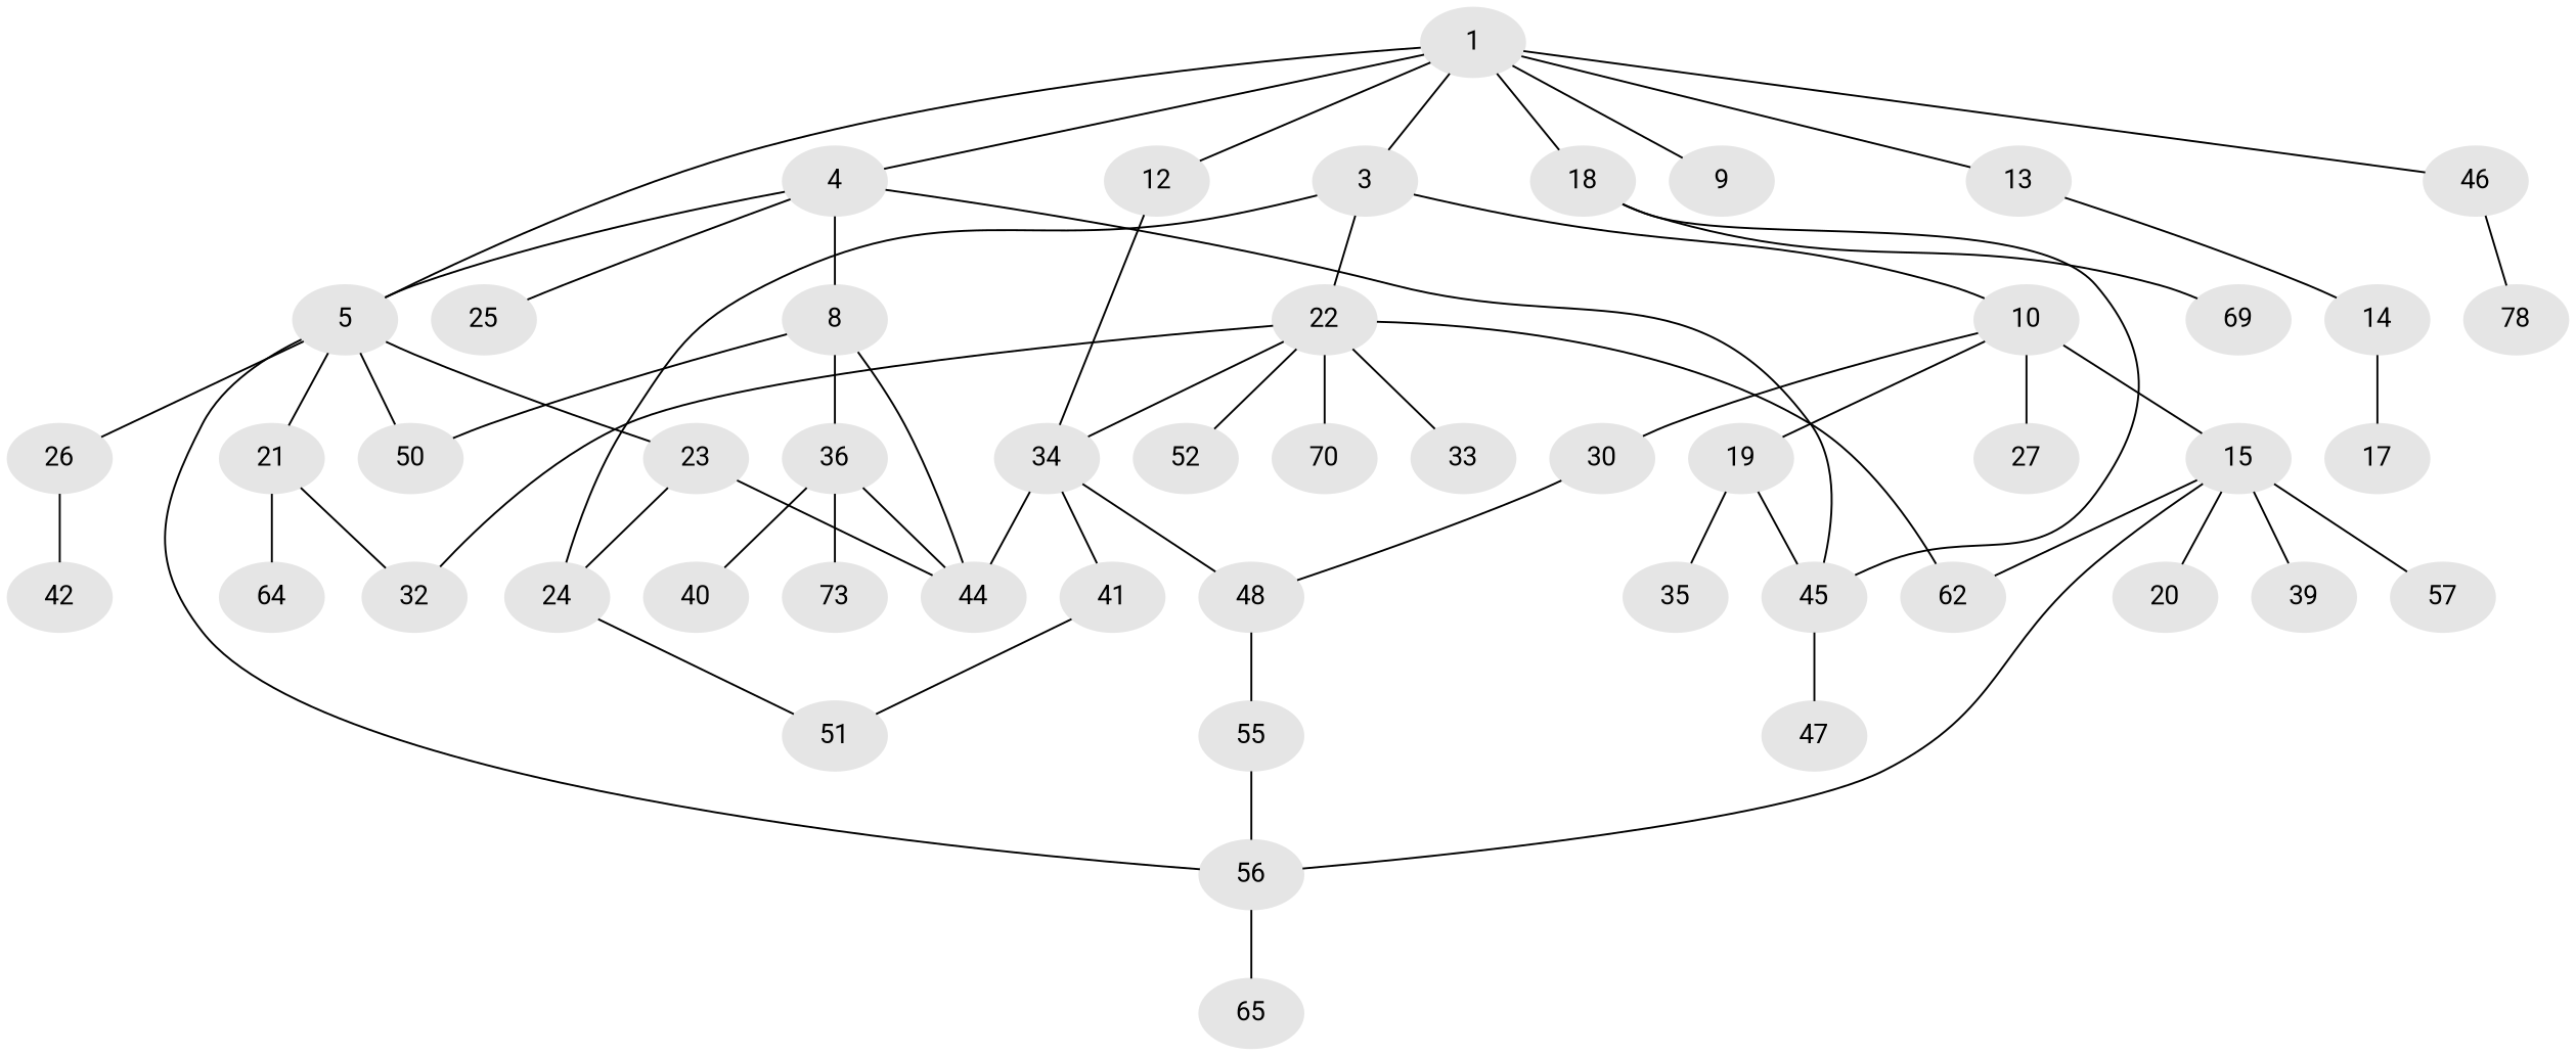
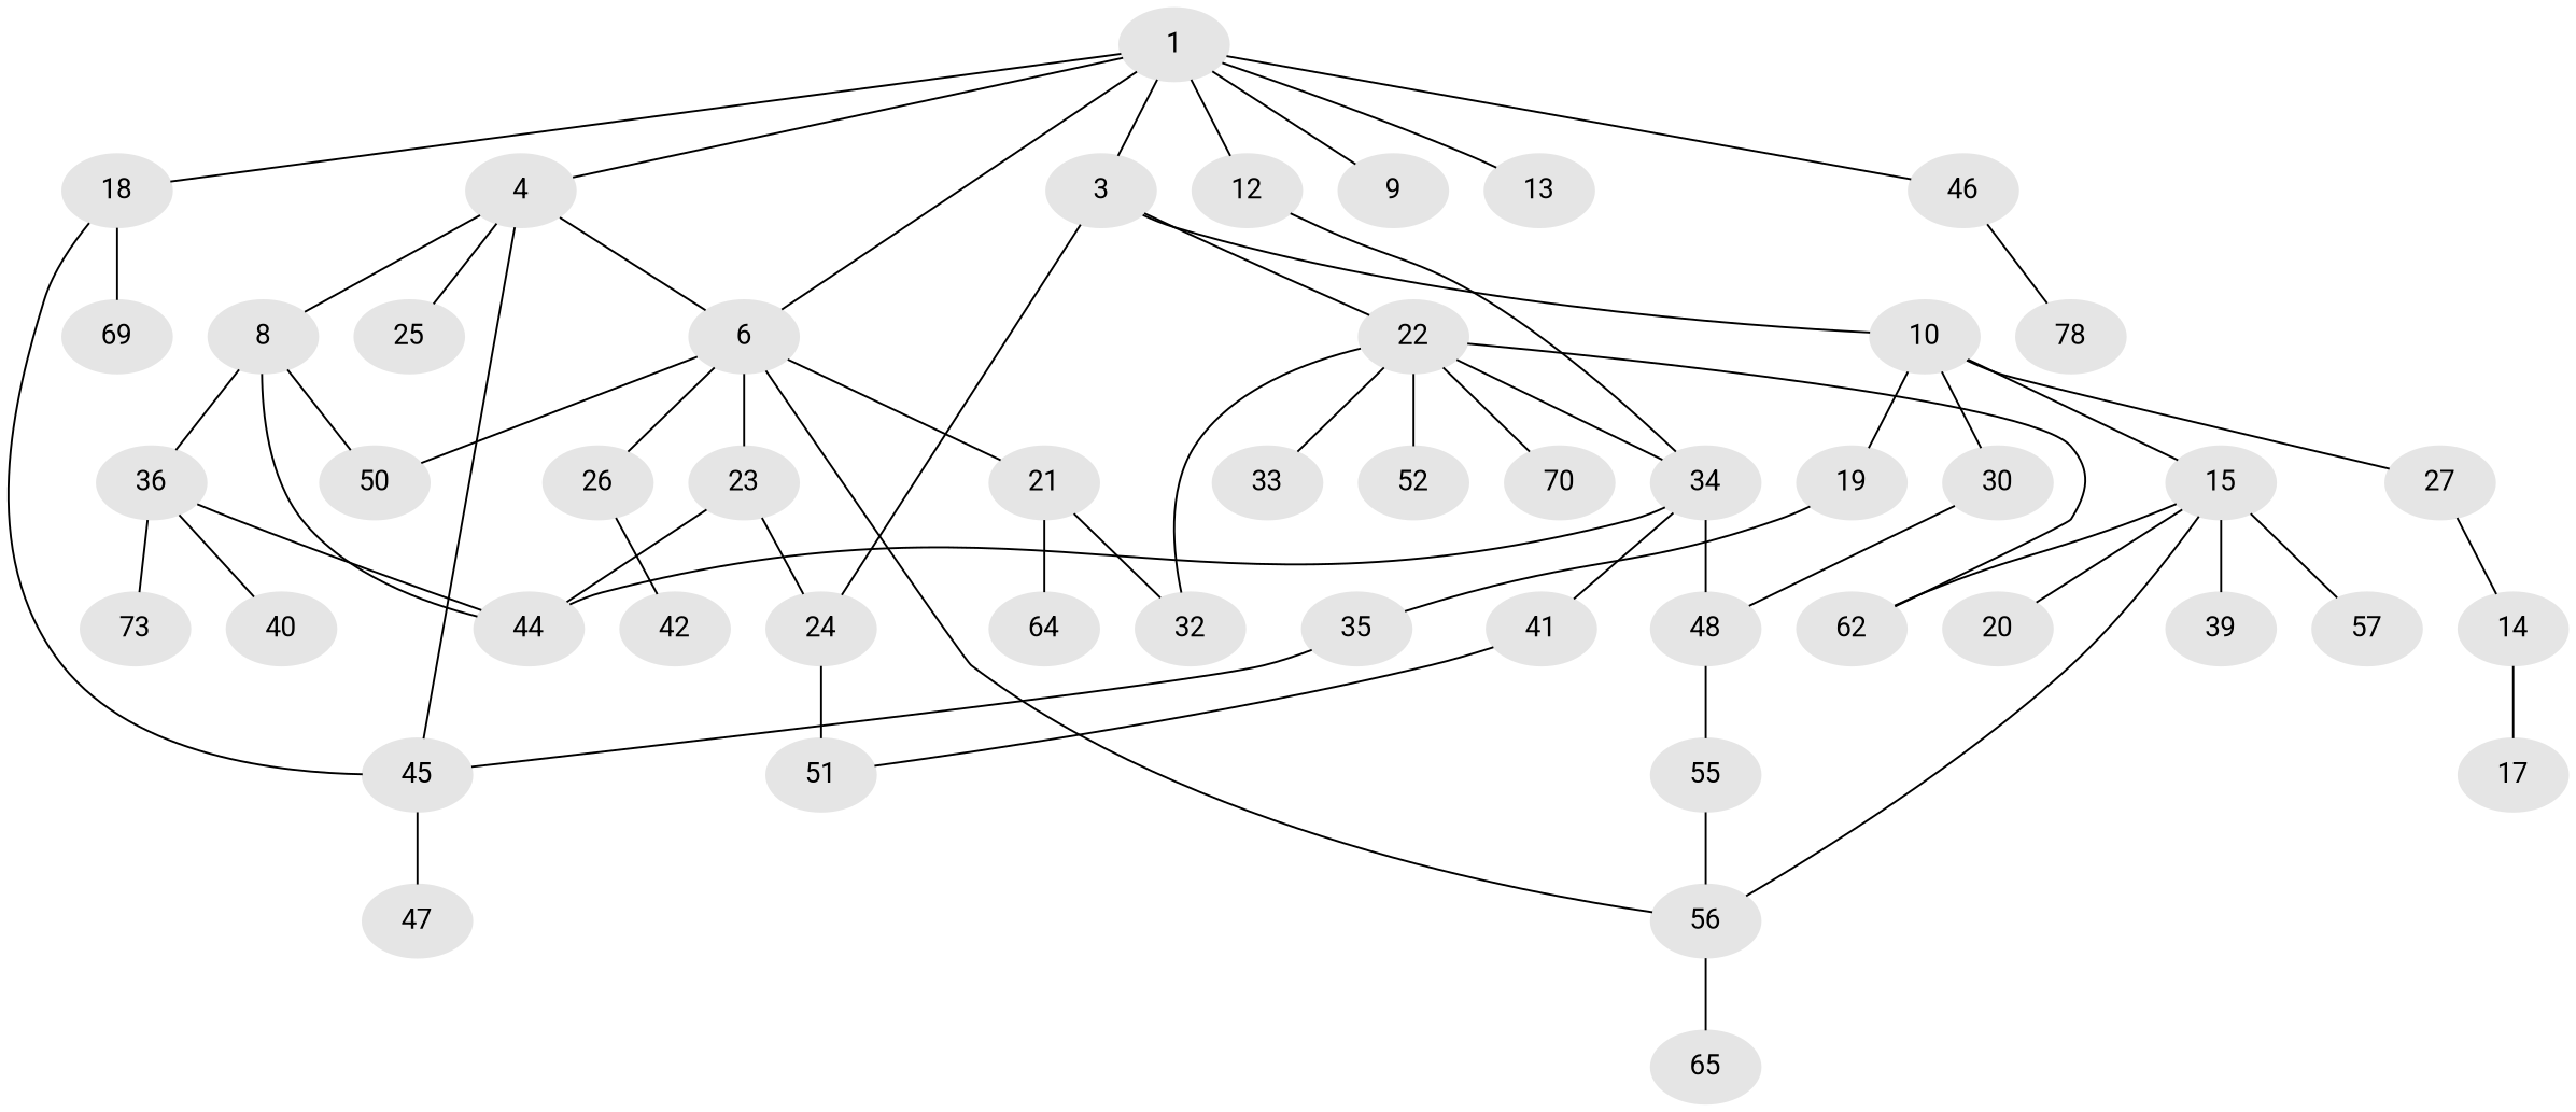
  graph {
    fontname=Roboto
    node [color=gray90 fontname=Roboto style=filled]
    edge [fontname=Roboto]
    1 [super="+2"]
    3 [super="+6"]
    4 [super="+7"]
-   5 [super="+66"]
+   5 [super="+66" label=6]
    9
    12 [super="+16"]
    13
    18 [super="+28"]
    46 [super="+60"]
    10 [super="+11"]
    22 [super="+31"]
    24 [super="+38"]
    8 [super="+68"]
    25
    45 [super="+79"]
    21 [super="+58"]
    23 [super="+80"]
    26
    50 [super="+61"]
    56
    34 [super="+49"]
    14 [super="+67"]
    69
    78
    15 [super="+43"]
    19 [super="+29"]
    30
    27
    62 [super="+77"]
    32 [super="+74"]
    33
    52
    70
    51 [super="+59"]
    36 [super="+37"]
    44 [super="+76"]
    47
    64
    42
    65
    40 [super="+75"]
    73
    20 [super="+53"]
    39 [super="+72"]
    57
    35
    48 [super="+54"]
    41
    17
    55 [super="+63"]
    1 -- 3
    1 -- 4
    1 -- 5
    1 -- 9
    1 -- 12
    1 -- 13
    1 -- 18
    1 -- 46
    3 -- 10
    3 -- 22
    3 -- 24
    4 -- 5
    4 -- 8
    4 -- 25
    4 -- 45
    5 -- 21
    5 -- 23
    5 -- 26
    5 -- 50
    5 -- 56
    12 -- 34
-   13 -- 14
+   27 -- 14
    18 -- 45
    18 -- 69
    46 -- 78
    10 -- 15
    10 -- 19
    10 -- 30
    10 -- 27
    22 -- 34
    22 -- 62
    22 -- 32
    22 -- 33
    22 -- 52
    22 -- 70
    24 -- 51
    8 -- 50
    8 -- 36
    8 -- 44
    45 -- 47
    21 -- 32
    21 -- 64
    23 -- 24
    23 -- 44
    26 -- 42
    56 -- 65
    34 -- 44
    34 -- 48
    34 -- 41
    14 -- 17
    15 -- 56
    15 -- 62
    15 -- 20
    15 -- 39 [weight=2]
    15 -- 57
-   19 -- 45
+   35 -- 45
    19 -- 35
    30 -- 48
    36 -- 44
    36 -- 40
    36 -- 73
    48 -- 55
    41 -- 51
    55 -- 56
  }
